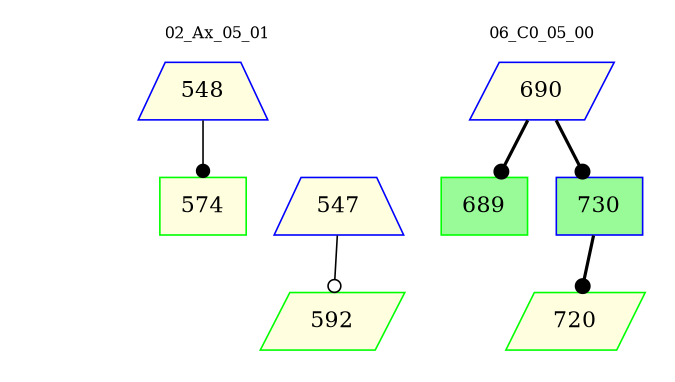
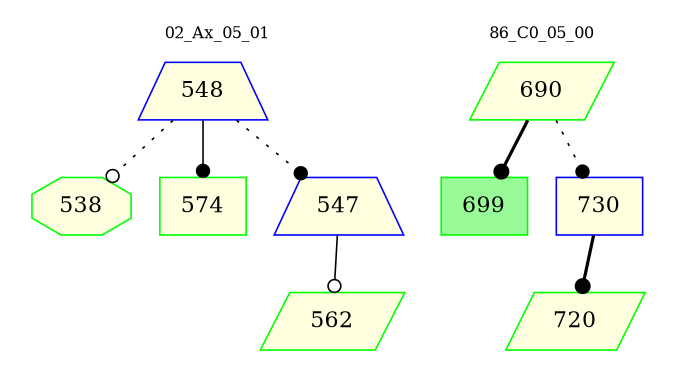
  digraph {
    node [color=green fillcolor=lightyellow shape=box style=filled]
    edge [arrowhead=dot color=black style=dotted]
    n1 [color=blue label=548 shape=trapezium]
+   n2 [label=538 shape=octagon]
    n3 [label=574]
    n4 [color=blue label=547 shape=trapezium]
-   n5 [label=592 shape=parallelogram]
-   n6 [color=blue label=690 shape=parallelogram]
-   n7 [fillcolor=palegreen label=689]
-   n8 [color=blue fillcolor=palegreen label=730]
+   n5 [label=562 shape=parallelogram]
+   n6 [label=690 shape=parallelogram]
+   n7 [fillcolor=palegreen label=699]
+   n8 [color=blue label=730]
    n9 [label=720 shape=parallelogram]
    subgraph cluster_1 {
      color=white
      fontsize=10
      label="02_Ax_05_01"
      n1
+     n2
      n3
      n4
      n5
    }
    subgraph cluster_2 {
      color=white
      fontsize=10
-     label="06_C0_05_00"
+     label="86_C0_05_00"
      n6
      n7
      n8
      n9
    }
+   n1 -> n2 [arrowhead=odot]
    n1 -> n3 [style=solid]
+   n1 -> n4
    n4 -> n5 [arrowhead=odot style=solid]
    n6 -> n7 [style=bold]
-   n6 -> n8 [style=bold]
+   n6 -> n8
    n8 -> n9 [style=bold]
  }
